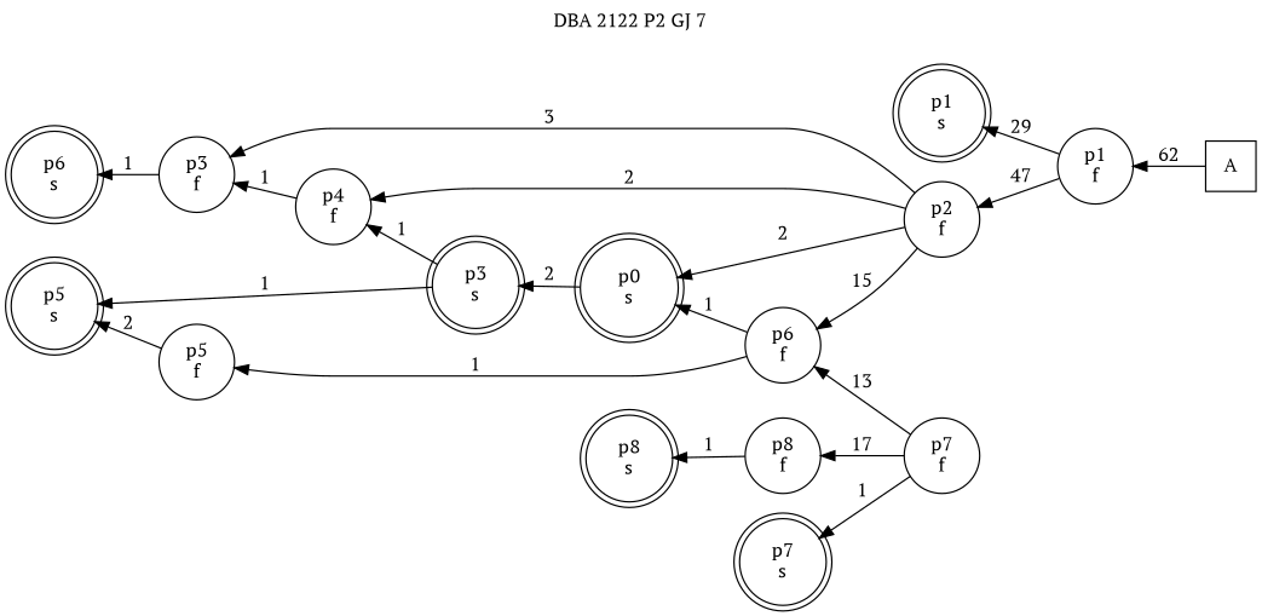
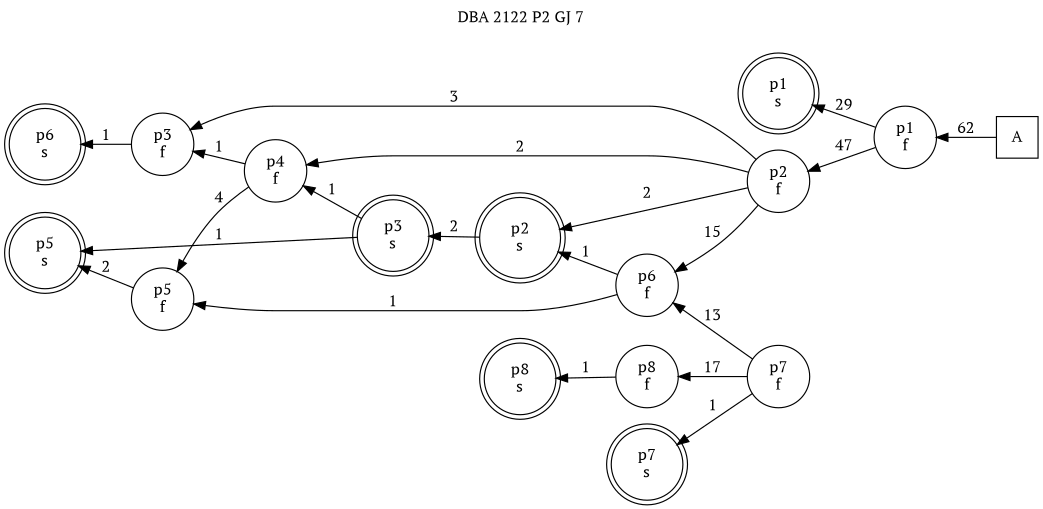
  digraph {
    fontname="PT Serif"
    label=" DBA 2122 P2 GJ 7 "
    labelloc=tl
    rankdir=RL
    node [fontname="PT Serif" shape=circle]
    edge [fontname="PT Serif"]
    n1 [label=A shape=square]
    n2 [label="p1\nf"]
    n3 [label="p1\ns" shape=doublecircle]
    n4 [label="p2\nf"]
    n5 [label="p3\nf"]
    n6 [label="p4\nf"]
-   n7 [label="p0\ns" shape=doublecircle]
+   n7 [label="p2\ns" shape=doublecircle]
    n8 [label="p6\nf"]
    n9 [label="p6\ns" shape=doublecircle]
    n10 [label="p5\nf"]
    n11 [label="p3\ns" shape=doublecircle]
    n12 [label="p5\ns" shape=doublecircle]
    n13 [label="p7\nf"]
    n14 [label="p7\ns" shape=doublecircle]
    n15 [label="p8\nf"]
    n16 [label="p8\ns" shape=doublecircle]
    n1 -> n2 [label=62]
    n2 -> n3 [label=29]
    n2 -> n4 [label=47]
    n4 -> n5 [label=3]
    n4 -> n6 [label=2]
    n4 -> n7 [label=2]
    n4 -> n8 [label=15]
    n5 -> n9 [label=1]
    n6 -> n5 [label=1]
+   n6 -> n10 [label=4]
    n7 -> n11 [label=2]
    n8 -> n7 [label=1]
    n8 -> n10 [label=1]
    n10 -> n12 [label=2]
    n11 -> n6 [label=1]
    n11 -> n12 [label=1]
    n13 -> n8 [label=13]
    n13 -> n14 [label=1]
    n13 -> n15 [label=17]
    n15 -> n16 [label=1]
  }
